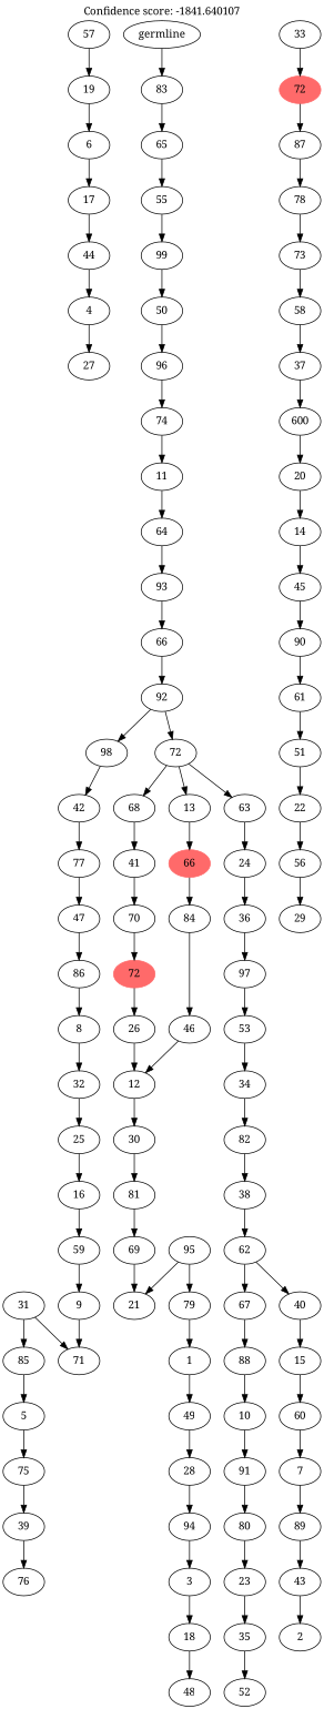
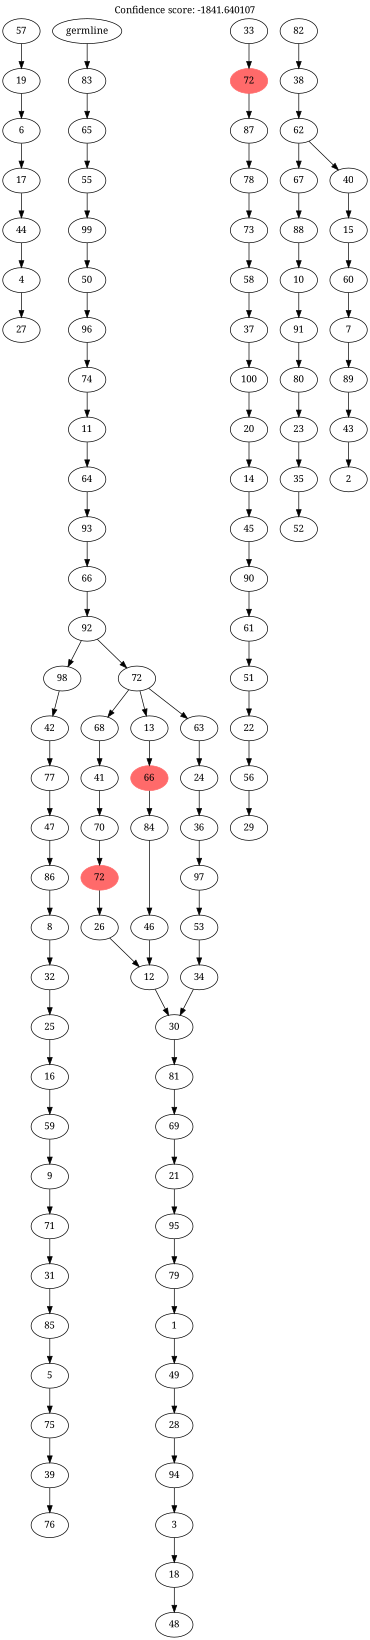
  digraph {
    fontname="Noto Serif"
    label="Confidence score: -1841.640107"
    labelloc=t
    node [fontname="Noto Serif"]
    edge [fontname="Noto Serif"]
    n1 [label=4]
    n2 [label=27]
    n3 [label=44]
    n4 [label=17]
    n5 [label=6]
    n6 [label=19]
    n7 [label=57]
    n8 [label=76]
    n9 [label=39]
    n10 [label=75]
    n11 [label=5]
    n12 [label=85]
    n13 [label=31]
    n14 [label=71]
    n15 [label=9]
    n16 [label=59]
    n17 [label=16]
    n18 [label=25]
    n19 [label=32]
    n20 [label=8]
    n21 [label=86]
    n22 [label=47]
    n23 [label=77]
    n24 [label=42]
    n25 [label=98]
    n26 [label=18]
    n27 [label=48]
    n28 [label=3]
    n29 [label=94]
    n30 [label=28]
    n31 [label=49]
    n32 [label=1]
    n33 [label=79]
    n34 [label=95]
    n35 [label=21]
    n36 [label=69]
    n37 [label=81]
    n38 [label=30]
    n39 [label=12]
    n40 [label=26]
    n41 [color=indianred1 label=72 style=filled]
    n42 [label=70]
    n43 [label=41]
    n44 [label=68]
    n45 [label=56]
    n46 [label=29]
    n47 [label=22]
    n48 [label=51]
    n49 [label=61]
    n50 [label=90]
    n51 [label=45]
    n52 [label=14]
    n53 [label=20]
-   n54 [label=600]
+   n54 [label=100]
    n55 [label=37]
    n56 [label=58]
    n57 [label=73]
    n58 [label=78]
    n59 [label=87]
    n60 [color=indianred1 label=72 style=filled]
    n61 [label=33]
    n62 [label=46]
    n63 [label=84]
    n64 [color=indianred1 label=66 style=filled]
    n65 [label=13]
    n66 [label=35]
    n67 [label=52]
    n68 [label=23]
    n69 [label=80]
    n70 [label=91]
    n71 [label=10]
    n72 [label=88]
    n73 [label=67]
    n74 [label=43]
    n75 [label=2]
    n76 [label=89]
    n77 [label=7]
    n78 [label=60]
    n79 [label=15]
    n80 [label=40]
    n81 [label=62]
    n82 [label=38]
    n83 [label=82]
    n84 [label=34]
    n85 [label=53]
    n86 [label=97]
    n87 [label=36]
    n88 [label=24]
    n89 [label=63]
    n90 [label=72]
    n91 [label=92]
    n92 [label=66]
    n93 [label=93]
    n94 [label=64]
    n95 [label=11]
    n96 [label=74]
    n97 [label=96]
    n98 [label=50]
    n99 [label=99]
    n100 [label=55]
    n101 [label=65]
    n102 [label=83]
    n103 [label=germline]
    n1 -> n2
    n3 -> n1
    n4 -> n3
    n5 -> n4
    n6 -> n5
    n7 -> n6
    n9 -> n8
    n10 -> n9
    n11 -> n10
    n12 -> n11
    n13 -> n12
-   n13 -> n14
+   n14 -> n13
    n15 -> n14
    n16 -> n15
    n17 -> n16
    n18 -> n17
    n19 -> n18
    n20 -> n19
    n21 -> n20
    n22 -> n21
    n23 -> n22
    n24 -> n23
    n25 -> n24
    n26 -> n27
    n28 -> n26
    n29 -> n28
    n30 -> n29
    n31 -> n30
    n32 -> n31
    n33 -> n32
    n34 -> n33
-   n34 -> n35
+   n35 -> n34
    n36 -> n35
    n37 -> n36
    n38 -> n37
    n39 -> n38
    n40 -> n39
    n41 -> n40
    n42 -> n41
    n43 -> n42
    n44 -> n43
    n45 -> n46
    n47 -> n45
    n48 -> n47
    n49 -> n48
    n50 -> n49
    n51 -> n50
    n52 -> n51
    n53 -> n52
    n54 -> n53
    n55 -> n54
    n56 -> n55
    n57 -> n56
    n58 -> n57
    n59 -> n58
    n60 -> n59
    n61 -> n60
    n62 -> n39
    n63 -> n62
    n64 -> n63
    n65 -> n64
    n66 -> n67
    n68 -> n66
    n69 -> n68
    n70 -> n69
    n71 -> n70
    n72 -> n71
    n73 -> n72
    n74 -> n75
    n76 -> n74
    n77 -> n76
    n78 -> n77
    n79 -> n78
    n80 -> n79
    n81 -> n73
    n81 -> n80
    n82 -> n81
    n83 -> n82
-   n84 -> n83
+   n84 -> n38
    n85 -> n84
    n86 -> n85
    n87 -> n86
    n88 -> n87
    n89 -> n88
    n90 -> n44
    n90 -> n65
    n90 -> n89
    n91 -> n25
    n91 -> n90
    n92 -> n91
    n93 -> n92
    n94 -> n93
    n95 -> n94
    n96 -> n95
    n97 -> n96
    n98 -> n97
    n99 -> n98
    n100 -> n99
    n101 -> n100
    n102 -> n101
    n103 -> n102
  }
